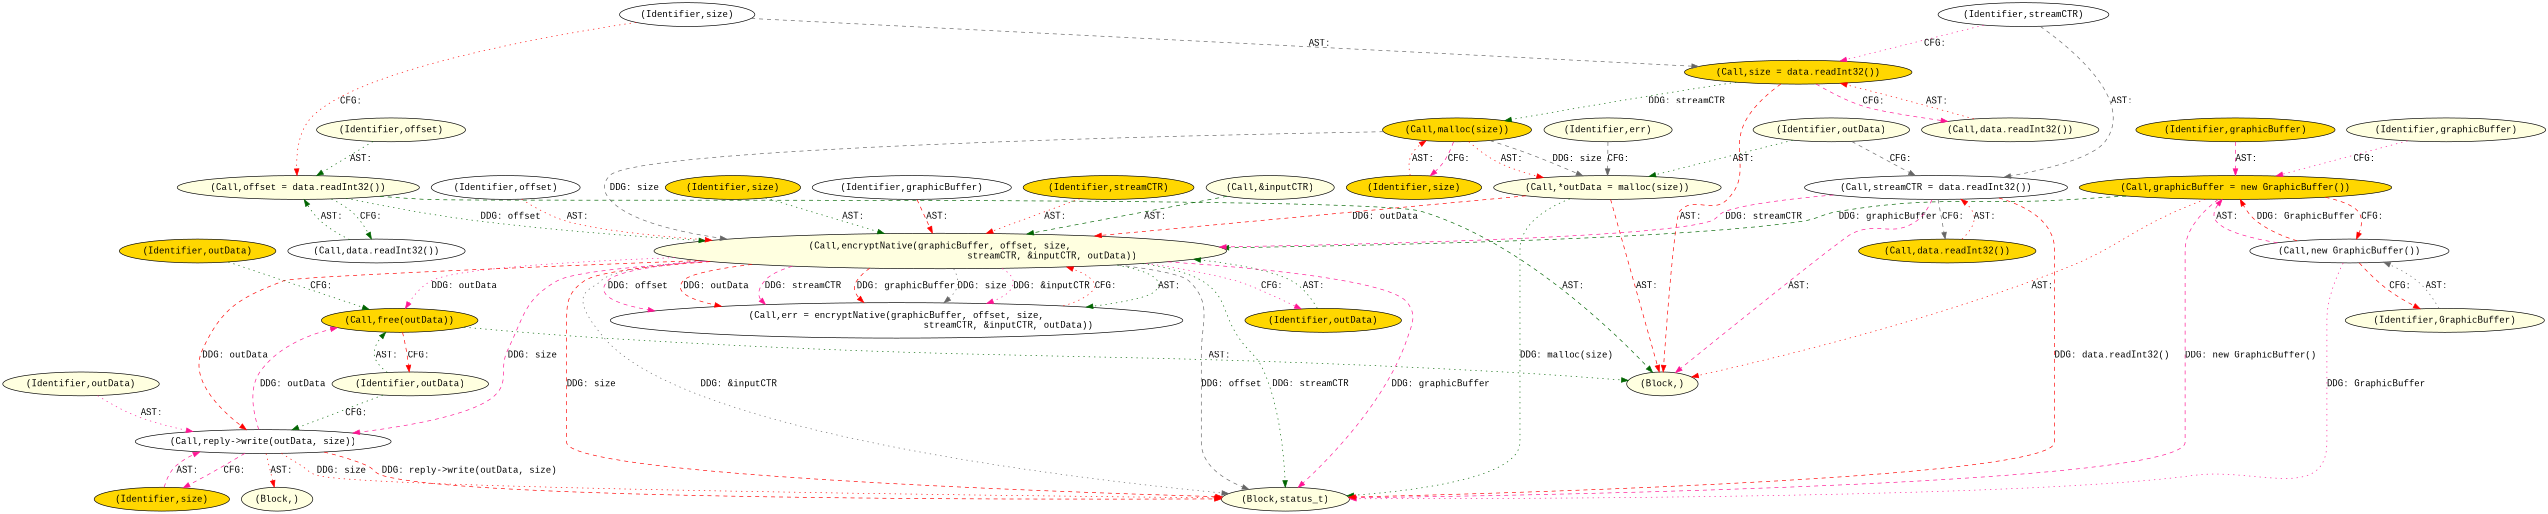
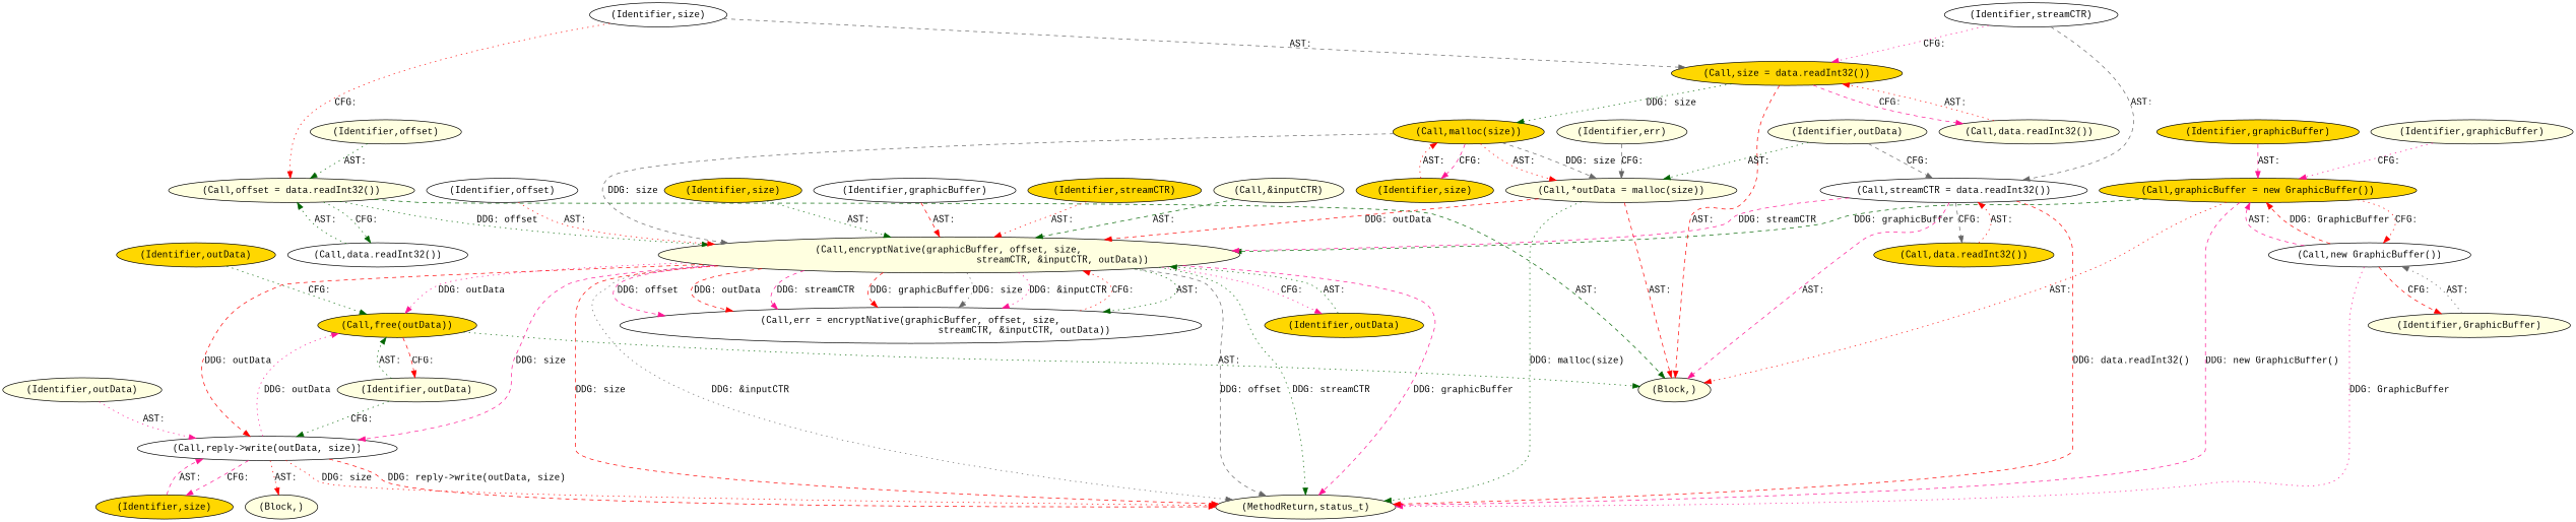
  digraph {
    fontname="Liberation Mono"
    node [fillcolor=lightyellow fontname="Liberation Mono" style=filled]
    edge [color=red fontname="Liberation Mono" style=dotted]
    n1 [fillcolor=gold label="(Call,free(outData))"]
    n2 [label="(Block,)"]
    n3 [label="(Identifier,outData)"]
    n4 [fillcolor=white label="(Call,reply->write(outData, size))"]
    n5 [label="(Block,)"]
-   n6 [label="(Block,status_t)"]
+   n6 [label="(MethodReturn,status_t)"]
    n7 [fillcolor=gold label="(Identifier,size)"]
    n8 [label="(Call,encryptNative(graphicBuffer, offset, size,\n                                         streamCTR, &inputCTR, outData))"]
    n9 [fillcolor=gold label="(Identifier,outData)"]
    n10 [fillcolor=white label="(Call,err = encryptNative(graphicBuffer, offset, size,\n                                         streamCTR, &inputCTR, outData))"]
    n11 [fillcolor=gold label="(Call,graphicBuffer = new GraphicBuffer())"]
    n12 [fillcolor=white label="(Call,new GraphicBuffer())"]
    n13 [label="(Identifier,GraphicBuffer)"]
    n14 [label="(Call,offset = data.readInt32())"]
    n15 [fillcolor=white label="(Call,data.readInt32())"]
    n16 [fillcolor=gold label="(Call,malloc(size))"]
    n17 [label="(Call,*outData = malloc(size))"]
    n18 [fillcolor=gold label="(Identifier,size)"]
    n19 [fillcolor=gold label="(Call,size = data.readInt32())"]
    n20 [label="(Call,data.readInt32())"]
    n21 [fillcolor=white label="(Call,streamCTR = data.readInt32())"]
    n22 [fillcolor=gold label="(Call,data.readInt32())"]
    n23 [fillcolor=gold label="(Identifier,graphicBuffer)"]
    n24 [fillcolor=white label="(Identifier,streamCTR)"]
    n25 [fillcolor=white label="(Identifier,size)"]
    n26 [fillcolor=white label="(Identifier,offset)"]
    n27 [label="(Identifier,outData)"]
    n28 [label="(Identifier,graphicBuffer)"]
    n29 [fillcolor=gold label="(Identifier,size)"]
    n30 [label="(Identifier,outData)"]
    n31 [fillcolor=white label="(Identifier,graphicBuffer)"]
    n32 [fillcolor=gold label="(Identifier,outData)"]
    n33 [fillcolor=gold label="(Identifier,streamCTR)"]
    n34 [label="(Call,&inputCTR)"]
    n35 [label="(Identifier,offset)"]
    n36 [label="(Identifier,err)"]
    n1 -> n2 [color=darkgreen label="AST: "]
    n1 -> n3 [label="CFG: " style=dashed]
    n3 -> n1 [color=darkgreen label="AST: "]
    n3 -> n4 [color=darkgreen label="CFG: "]
-   n4 -> n1 [color=deeppink label="DDG: outData" style=dashed]
+   n4 -> n1 [color=deeppink label="DDG: outData"]
    n4 -> n5 [label="AST: "]
    n4 -> n6 [label="DDG: size"]
    n4 -> n6 [label="DDG: reply->write(outData, size)" style=dashed]
    n4 -> n7 [color=deeppink label="CFG: " style=dashed]
    n7 -> n4 [color=deeppink label="AST: " style=dashed]
    n8 -> n1 [color=deeppink label="DDG: outData"]
    n8 -> n4 [label="DDG: outData" style=dashed]
    n8 -> n4 [color=deeppink label="DDG: size" style=dashed]
    n8 -> n6 [color=gray40 label="DDG: &inputCTR"]
    n8 -> n6 [color=gray40 label="DDG: offset" style=dashed]
    n8 -> n6 [color=darkgreen label="DDG: streamCTR"]
    n8 -> n6 [color=deeppink label="DDG: graphicBuffer" style=dashed]
    n8 -> n6 [label="DDG: size" style=dashed]
    n8 -> n9 [color=deeppink label="CFG: "]
    n8 -> n10 [color=darkgreen label="AST: "]
    n8 -> n10 [color=deeppink label="DDG: offset" style=dashed]
    n8 -> n10 [label="DDG: outData" style=dashed]
    n8 -> n10 [color=deeppink label="DDG: streamCTR" style=dashed]
    n8 -> n10 [label="DDG: graphicBuffer" style=dashed]
    n8 -> n10 [color=gray40 label="DDG: size"]
    n8 -> n10 [color=deeppink label="DDG: &inputCTR"]
    n9 -> n8 [color=darkgreen label="AST: "]
    n10 -> n8 [label="CFG: "]
    n11 -> n2 [label="AST: "]
    n11 -> n6 [color=deeppink label="DDG: new GraphicBuffer()" style=dashed]
    n11 -> n8 [color=darkgreen label="DDG: graphicBuffer" style=dashed]
-   n11 -> n12 [label="CFG: " style=dashed]
+   n11 -> n12 [label="CFG: "]
    n12 -> n6 [color=deeppink label="DDG: GraphicBuffer"]
    n12 -> n11 [color=deeppink label="AST: " style=dashed]
    n12 -> n11 [label="DDG: GraphicBuffer" style=dashed]
    n12 -> n13 [label="CFG: " style=dashed]
    n13 -> n12 [color=gray40 label="AST: "]
    n14 -> n2 [color=darkgreen label="AST: " style=dashed]
    n14 -> n8 [color=darkgreen label="DDG: offset"]
    n14 -> n15 [color=darkgreen label="CFG: "]
    n15 -> n14 [color=darkgreen label="AST: "]
    n16 -> n8 [color=gray40 label="DDG: size" style=dashed]
    n16 -> n17 [label="AST: "]
    n16 -> n17 [color=gray40 label="DDG: size" style=dashed]
    n16 -> n18 [color=deeppink label="CFG: " style=dashed]
    n17 -> n2 [label="AST: " style=dashed]
    n17 -> n6 [color=darkgreen label="DDG: malloc(size)"]
    n17 -> n8 [label="DDG: outData" style=dashed]
    n18 -> n16 [label="AST: "]
    n19 -> n2 [label="AST: " style=dashed]
-   n19 -> n16 [color=darkgreen label="DDG: streamCTR"]
+   n19 -> n16 [color=darkgreen label="DDG: size"]
    n19 -> n20 [color=deeppink label="CFG: " style=dashed]
    n20 -> n19 [label="AST: "]
    n21 -> n2 [color=deeppink label="AST: " style=dashed]
    n21 -> n6 [label="DDG: data.readInt32()" style=dashed]
    n21 -> n8 [color=deeppink label="DDG: streamCTR" style=dashed]
    n21 -> n22 [color=gray40 label="CFG: " style=dashed]
    n22 -> n21 [label="AST: "]
    n23 -> n11 [color=deeppink label="AST: " style=dashed]
    n24 -> n19 [color=deeppink label="CFG: "]
    n24 -> n21 [color=gray40 label="AST: " style=dashed]
    n25 -> n14 [label="CFG: "]
    n25 -> n19 [color=gray40 label="AST: " style=dashed]
    n26 -> n8 [label="AST: "]
    n27 -> n4 [color=deeppink label="AST: "]
    n28 -> n11 [color=deeppink label="CFG: "]
    n29 -> n8 [color=darkgreen label="AST: "]
    n30 -> n17 [color=darkgreen label="AST: "]
    n30 -> n21 [color=gray40 label="CFG: " style=dashed]
    n31 -> n8 [label="AST: " style=dashed]
    n32 -> n1 [color=darkgreen label="CFG: "]
    n33 -> n8 [label="AST: "]
    n34 -> n8 [color=darkgreen label="AST: " style=dashed]
    n35 -> n14 [color=darkgreen label="AST: "]
    n36 -> n17 [color=gray40 label="CFG: " style=dashed]
  }
